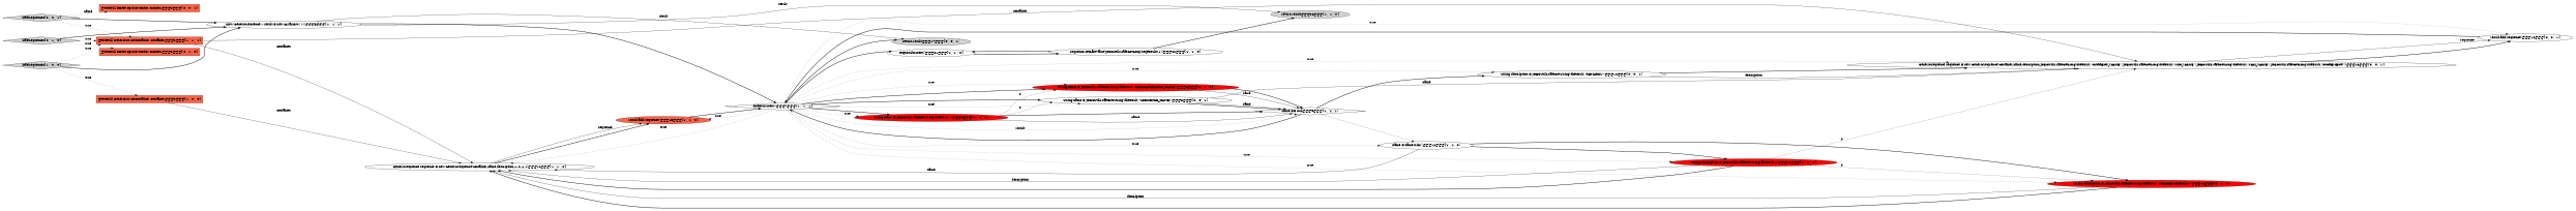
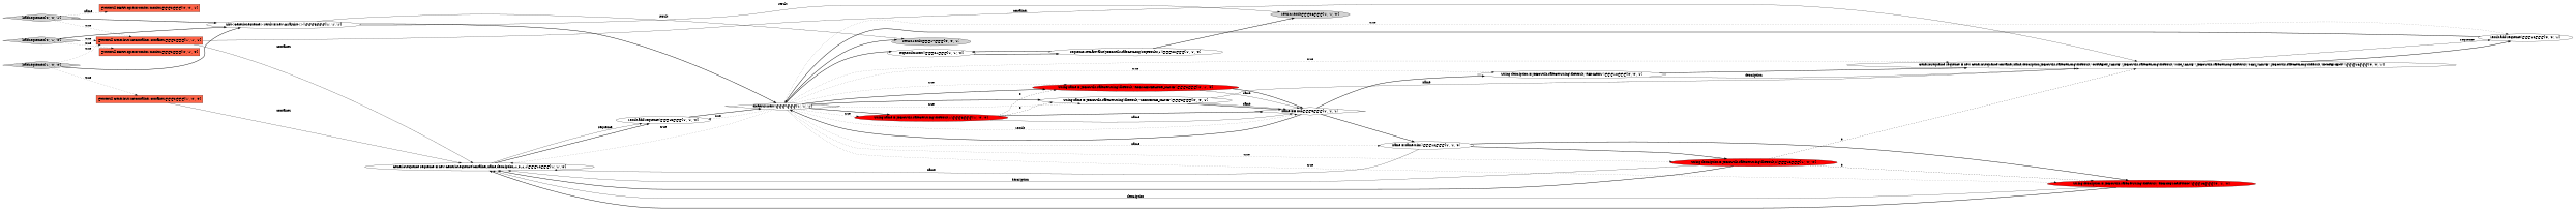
  digraph {
    rankdir=LR
    node [fillcolor=white shape=ellipse style=filled]
    edge [style=bold]
    n1 [fillcolor=tomato label="@NotNull GenericStructContainer container@@@2@@@['1', '0', '0']" shape=box]
    n2 [label="GenericSequence sequence = new GenericSequence(container,name,description,-1,0,-1,1)@@@14@@@['1', '1', '0']"]
-   n3 [fillcolor=tomato label="result.add(sequence)@@@15@@@['1', '1', '0']"]
+   n3 [label="result.add(sequence)@@@15@@@['1', '1', '0']"]
    n4 [fillcolor=lightgray label="loadSequences['1', '0', '0']" shape=diamond]
    n5 [label="List<GenericSequence> result = new ArrayList<>()@@@5@@@['1', '1', '1']"]
    n6 [fillcolor=tomato label="@NotNull GenericStructContainer container@@@2@@@['1', '1', '1']" shape=box]
    n7 [label="dbResult.next()@@@7@@@['1', '1', '1']" shape=diamond]
    n8 [fillcolor=lightgray label="return result@@@26@@@['1', '1', '0']"]
    n9 [fillcolor=lightgray label="return result@@@17@@@['0', '0', '1']"]
    n10 [label="GenericSequence sequence = new GenericSequence(container,name,description,JDBCUtils.safeGetLong(dbResult,\"CURRENT_VALUE\"),JDBCUtils.safeGetLong(dbResult,\"MIN_VALUE\"),JDBCUtils.safeGetLong(dbResult,\"MAX_VALUE\"),JDBCUtils.safeGetLong(dbResult,\"INCREMENT\"))@@@13@@@['0', '0', '1']"]
    n11 [label="String name = JDBCUtils.safeGetString(dbResult,\"SEQUENCE_NAME\")@@@8@@@['0', '0', '1']"]
    n12 [label="name == null@@@9@@@['1', '1', '1']" shape=diamond]
    n13 [label="name = name.trim()@@@12@@@['1', '1', '0']"]
    n14 [label="String description = JDBCUtils.safeGetString(dbResult,\"REMARKS\")@@@12@@@['0', '0', '1']"]
    n15 [label="result.add(sequence)@@@14@@@['0', '0', '1']"]
    n16 [fillcolor=red label="String name = JDBCUtils.safeGetString(dbResult,1)@@@8@@@['1', '0', '0']"]
    n17 [fillcolor=red label="String name = JDBCUtils.safeGetString(dbResult,\"RDB$GENERATOR_NAME\")@@@8@@@['0', '1', '0']"]
    n18 [label="seqResults.next()@@@21@@@['1', '1', '0']"]
    n19 [fillcolor=red label="String description = JDBCUtils.safeGetString(dbResult,2)@@@13@@@['1', '0', '0']"]
    n20 [fillcolor=red label="String description = JDBCUtils.safeGetString(dbResult,\"RDB$DESCRIPTION\")@@@13@@@['0', '1', '0']"]
    n21 [fillcolor=lightgray label="loadSequences['0', '0', '1']" shape=diamond]
    n22 [fillcolor=tomato label="@NotNull DBRProgressMonitor monitor@@@2@@@['0', '0', '1']" shape=box]
    n23 [label="sequence.setLastValue(JDBCUtils.safeGetLong(seqResults,1))@@@22@@@['1', '1', '0']"]
    n24 [fillcolor=tomato label="@NotNull DBRProgressMonitor monitor@@@2@@@['0', '1', '0']" shape=box]
    n25 [fillcolor=lightgray label="loadSequences['0', '1', '0']" shape=diamond]
    n1 -> n2 [label=container style=solid]
    n2 -> n3
    n2 -> n3 [label=sequence style=solid]
    n3 -> n7
    n4 -> n1 [label=true style=dotted]
    n4 -> n5
    n4 -> n6 [label=true style=dotted]
    n5 -> n7
    n5 -> n8 [label=result style=solid]
    n5 -> n9 [label=result style=solid]
    n6 -> n2 [label=container style=solid]
    n6 -> n10 [label=container style=solid]
    n7 -> n2 [label=true style=dotted]
    n7 -> n3 [label=true style=dotted]
    n7 -> n9
    n7 -> n10 [label=true style=dotted]
    n7 -> n11
    n7 -> n11 [label=true style=dotted]
    n7 -> n12 [label=result style=dotted]
-   n7 -> n13 [label=true style=dotted]
+   n7 -> n13 [label=name style=dotted]
    n7 -> n14 [label=true style=dotted]
    n7 -> n15 [label=true style=dotted]
    n7 -> n16
    n7 -> n16 [label=true style=dotted]
    n7 -> n17
    n7 -> n17 [label=true style=dotted]
    n7 -> n18
    n7 -> n19 [label=true style=dotted]
    n7 -> n20 [label=true style=dotted]
    n10 -> n15
    n10 -> n15 [label=sequence style=solid]
    n11 -> n10 [label=name style=solid]
    n11 -> n12 [label=name style=solid]
    n11 -> n12
    n12 -> n7
-   n12 -> n13 [style=dashed]
+   n12 -> n13
    n12 -> n14
    n13 -> n2 [label=name style=solid]
    n13 -> n19
    n13 -> n20
    n14 -> n10
    n14 -> n10 [label=description style=solid]
    n15 -> n7
    n16 -> n11 [label=0 style=dashed]
    n16 -> n12
    n16 -> n12 [label=name style=solid]
    n16 -> n17 [label=0 style=dashed]
    n17 -> n12 [label=name style=solid]
    n17 -> n12
    n18 -> n23
    n19 -> n2 [label=description style=solid]
    n19 -> n2
    n19 -> n10 [label=0 style=dashed]
    n19 -> n20 [label=0 style=dashed]
    n20 -> n2
    n20 -> n2 [label=description style=solid]
    n21 -> n5
    n21 -> n6 [label=true style=dotted]
    n21 -> n22 [label=name style=dotted]
    n23 -> n8
    n23 -> n18
    n25 -> n5
    n25 -> n6 [label=true style=dotted]
    n25 -> n24 [label=true style=dotted]
  }
